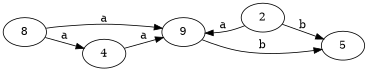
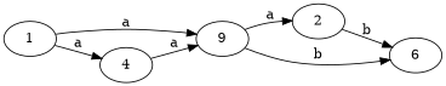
  strict digraph {
    rankdir=LR
    n1 [label=9]
    2
-   6 [label=5]
+   6
    4
-   1 [label=8]
+   1
    n1 -> 6 [label=b]
-   2 -> n1 [label=a]
+   n1 -> 2 [label=a]
    2 -> 6 [label=b]
    4 -> n1 [label=a]
    1 -> n1 [label=a]
    1 -> 4 [label=a]
  }
